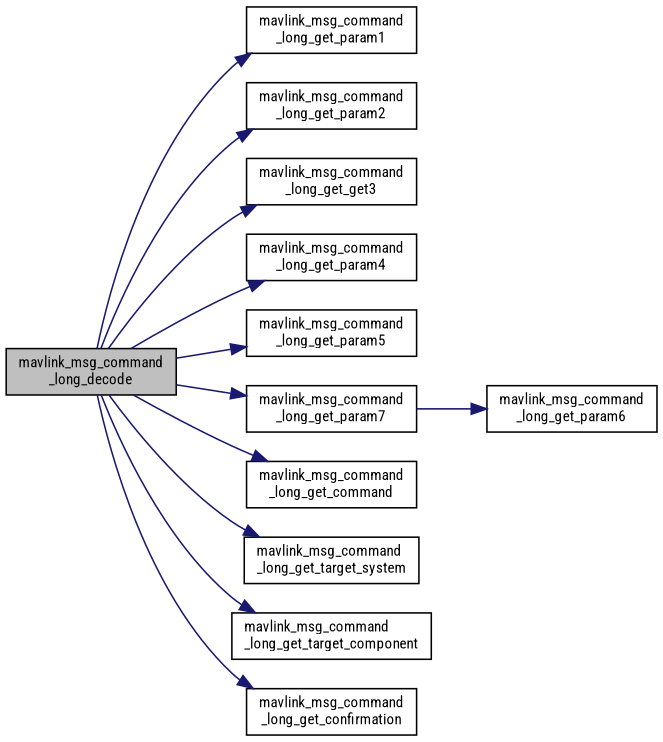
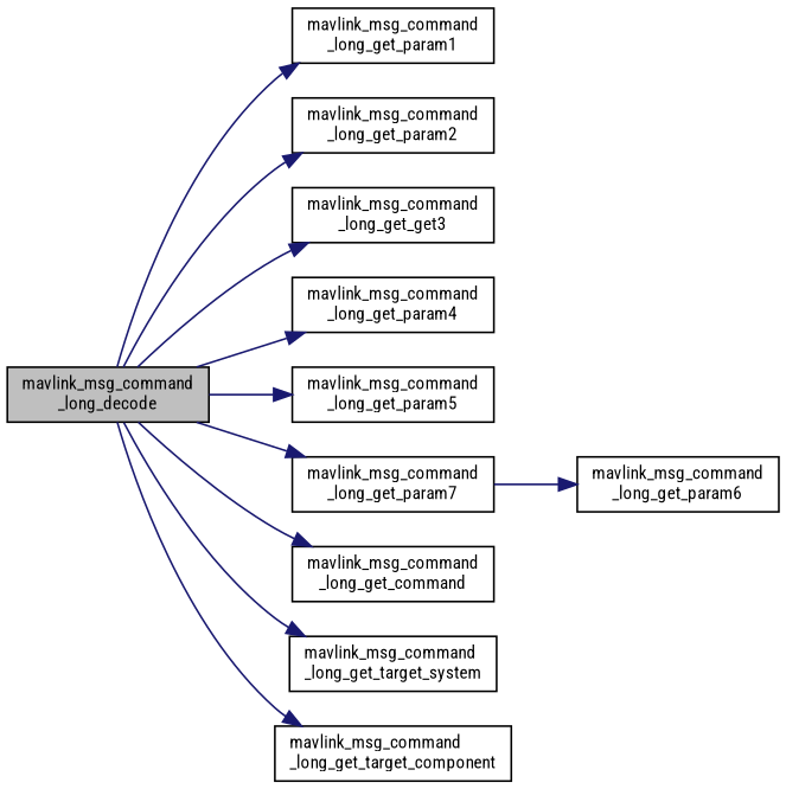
  digraph {
    fontname="Roboto Condensed"
    rankdir=LR
    node [color=black fillcolor=white fontname="Roboto Condensed" fontsize=10 shape=record style=filled]
    edge [color=midnightblue fontname="Roboto Condensed" fontsize=10 labelfontname=Helvetica labelfontsize=10 style=solid]
    n1 [fillcolor=grey75 fontcolor=black height=0.2 label="mavlink_msg_command\l_long_decode" width=0.4]
    n2 [height=0.2 label="mavlink_msg_command\l_long_get_param1" width=0.4]
    n3 [height=0.2 label="mavlink_msg_command\l_long_get_param2" width=0.4]
    n4 [height=0.2 label="mavlink_msg_command\l_long_get_get3" width=0.4]
    n5 [height=0.2 label="mavlink_msg_command\l_long_get_param4" width=0.4]
    n6 [height=0.2 label="mavlink_msg_command\l_long_get_param5" width=0.4]
    n7 [height=0.2 label="mavlink_msg_command\l_long_get_param7" width=0.4]
    n8 [height=0.2 label="mavlink_msg_command\l_long_get_command" width=0.4]
    n9 [height=0.2 label="mavlink_msg_command\l_long_get_target_system" width=0.4]
    n10 [height=0.2 label="mavlink_msg_command\l_long_get_target_component" width=0.4]
-   n11 [height=0.2 label="mavlink_msg_command\l_long_get_confirmation" width=0.4]
    n12 [height=0.2 label="mavlink_msg_command\l_long_get_param6" width=0.4]
    n1 -> n2
    n1 -> n3
    n1 -> n4
    n1 -> n5
    n1 -> n6
    n1 -> n7
    n1 -> n8
    n1 -> n9
    n1 -> n10
-   n1 -> n11
    n7 -> n12
  }
